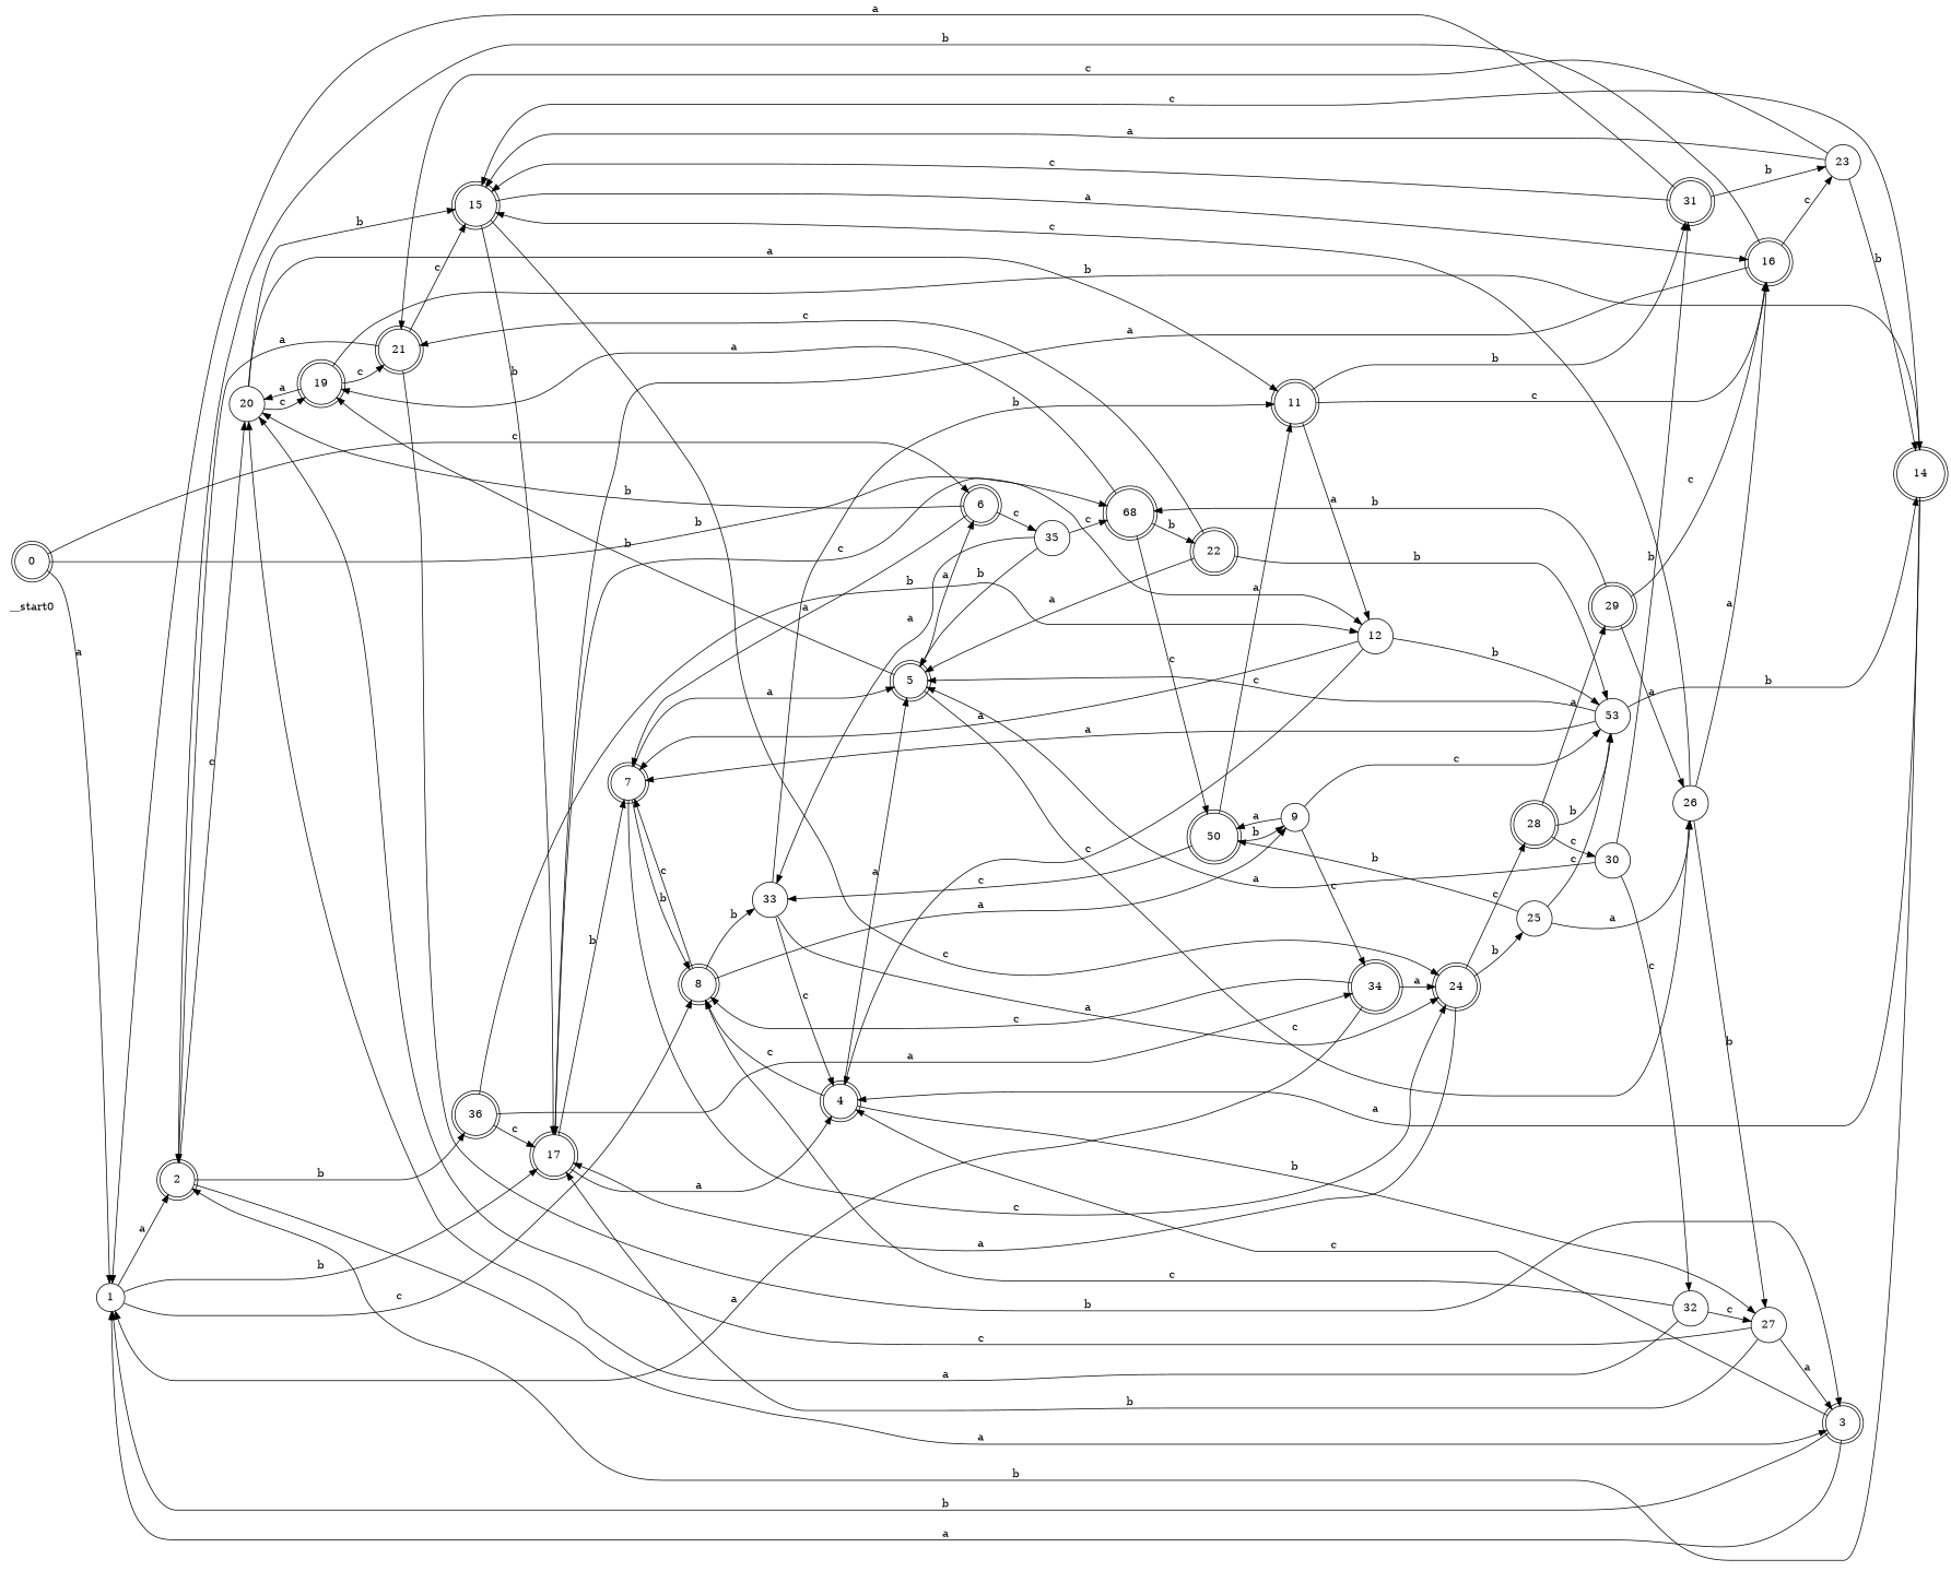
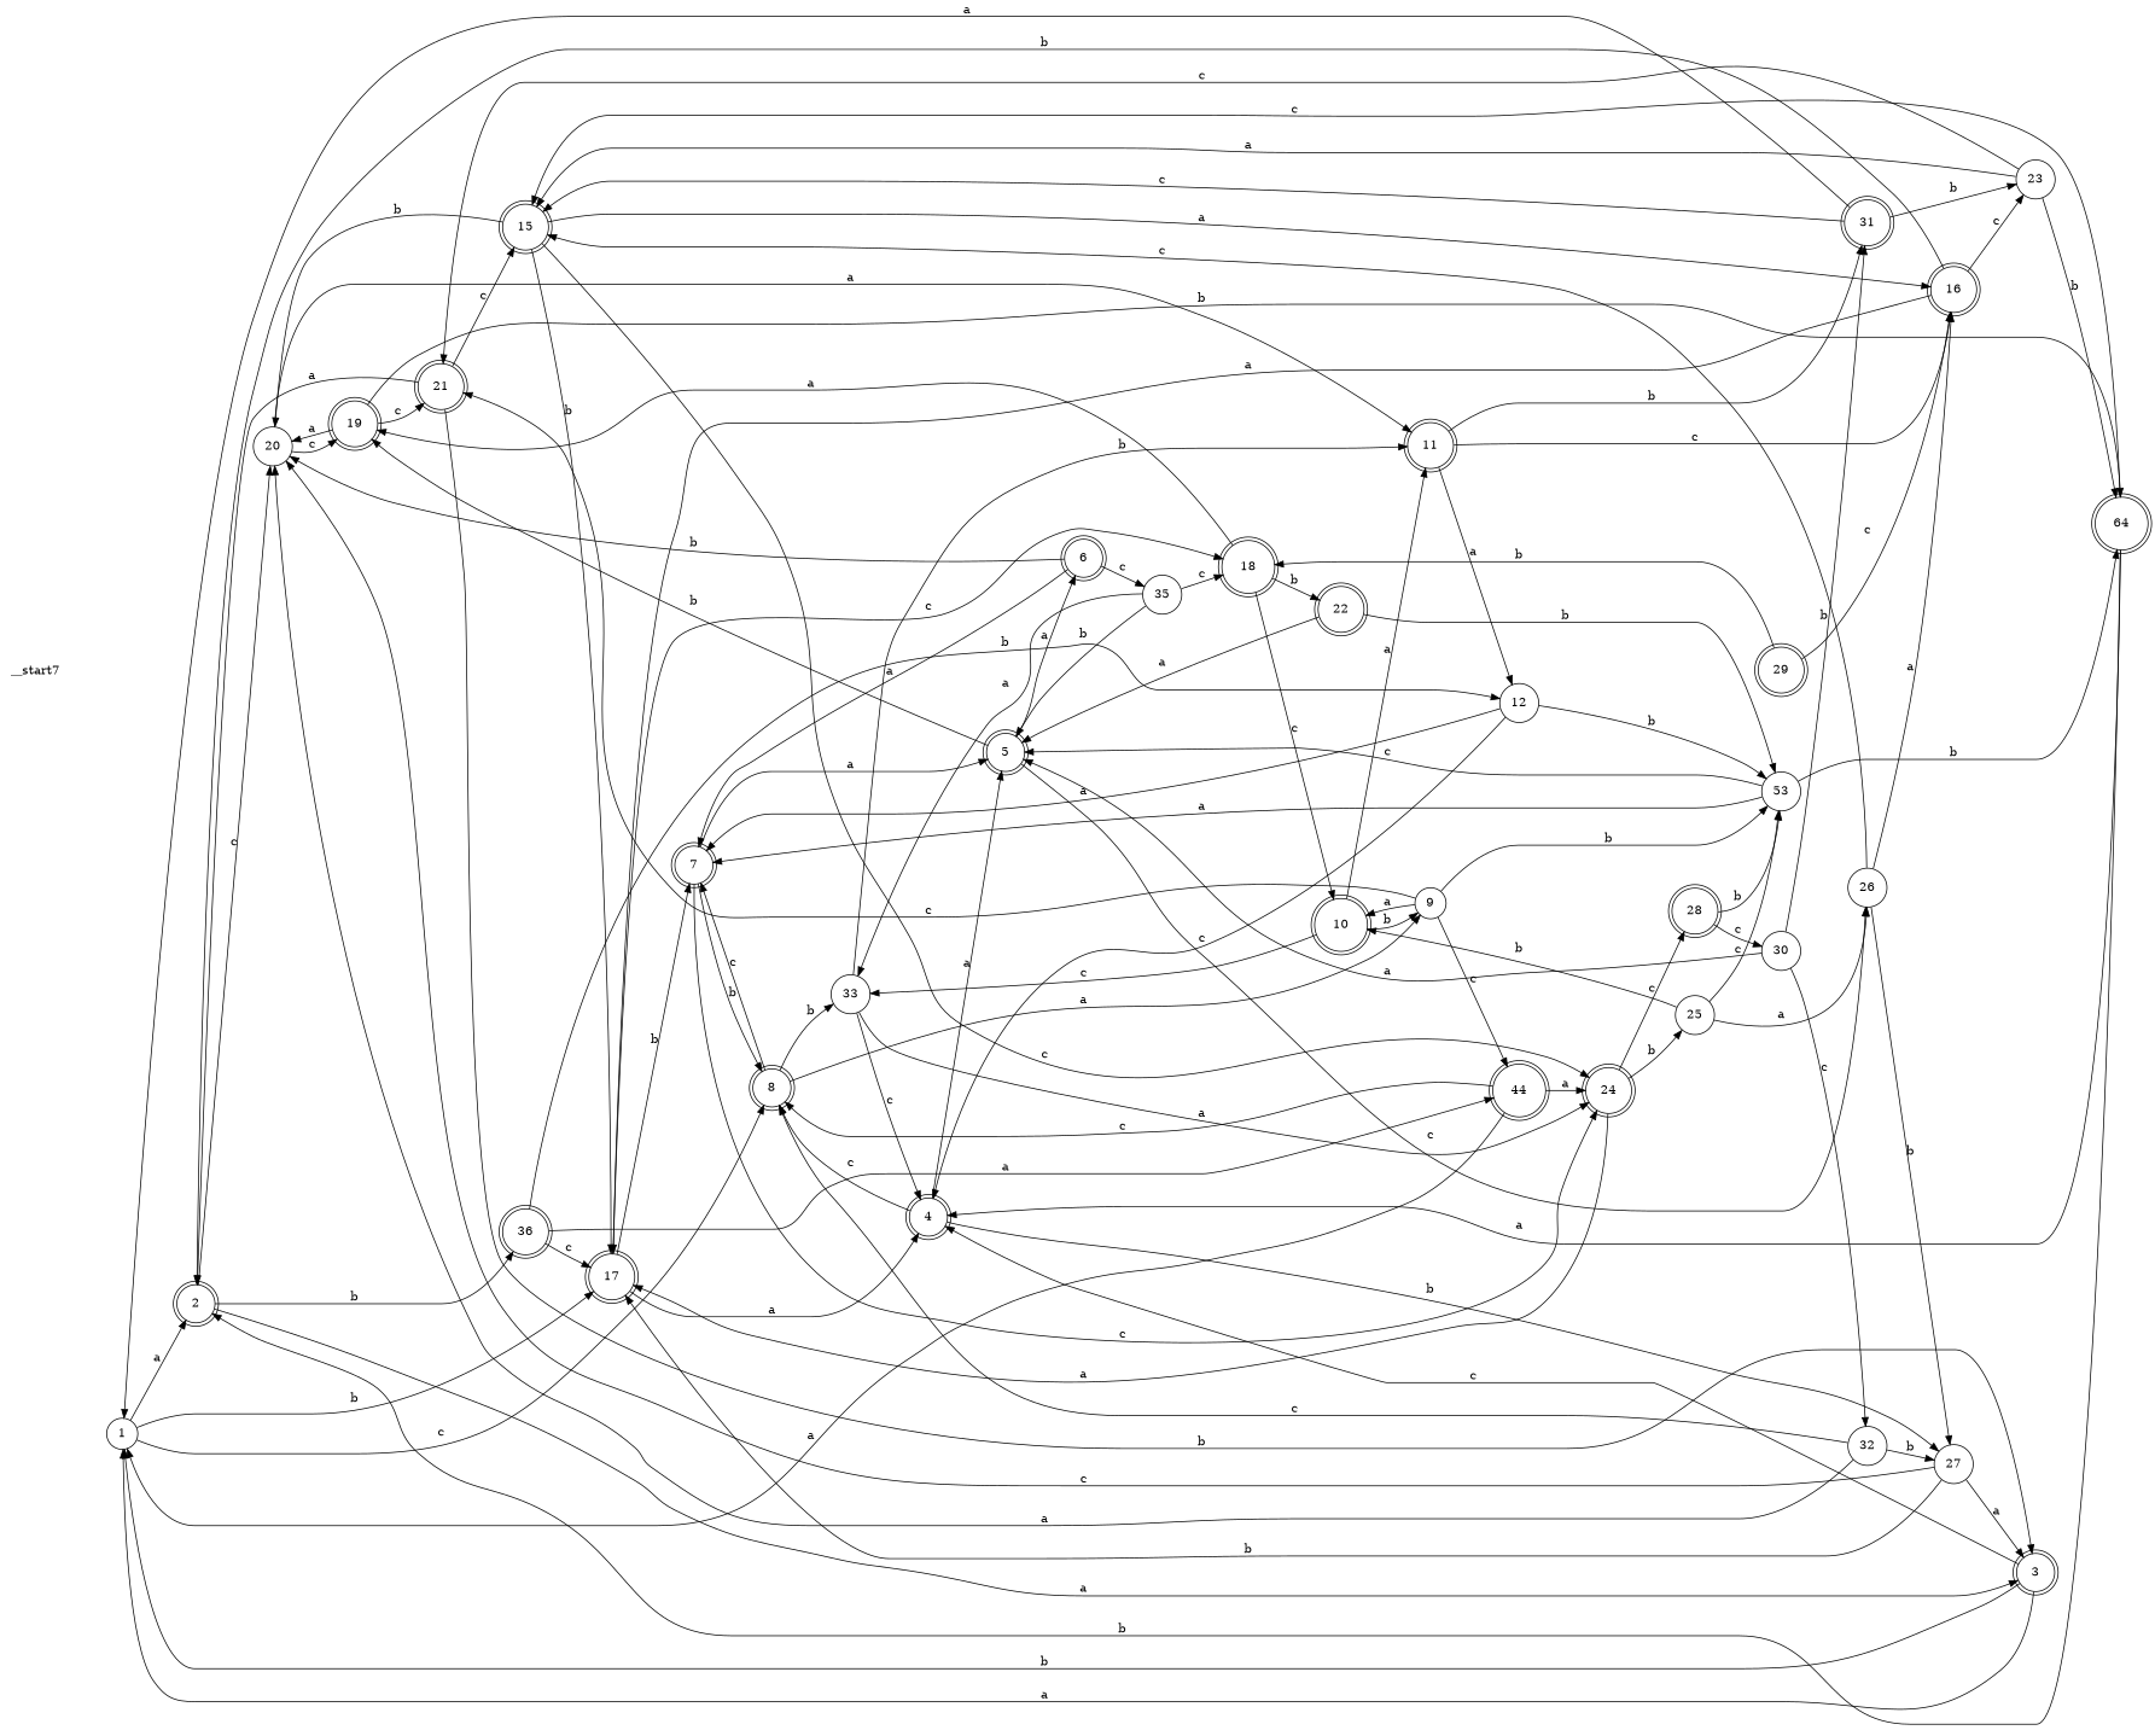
  digraph {
    rankdir=LR
    node [shape=doublecircle color=black fillcolor=white style="rounded,filled"]
-   __start0 [shape=none color="" fillcolor="" style=""]
-   n2 [label=0]
+   __start0 [shape=none label=__start7 color="" fillcolor="" style=""]
    n3 [label=1 shape=circle style=filled]
    n4 [label=6]
    n5 [label=12 shape=circle style=filled]
    n6 [label=2]
    n7 [label=8]
    n8 [label=17]
    n9 [label=20 shape=circle style=filled]
    n10 [label=7]
    n11 [label=35 shape=circle style=filled]
    n12 [label=4]
    n13 [label=53 shape=circle style=filled]
    n14 [label=3]
    n15 [label=36]
    n16 [label=9 shape=circle style=filled]
    n17 [label=33 shape=circle style=filled]
-   n18 [label=68]
+   n18 [label=18]
    n19 [label=19]
    n20 [label=11]
    n21 [label=15]
-   n22 [label=34]
+   n22 [label=44]
    n23 [label=5]
    n24 [label=27 shape=circle style=filled]
    n25 [label=26 shape=circle style=filled]
-   n26 [label=14]
+   n26 [label=64]
    n27 [label=21]
    n28 [label=16]
    n29 [label=24]
    n30 [label=25 shape=circle style=filled]
    n31 [label=28]
-   n32 [label=50]
+   n32 [label=10]
    n33 [label=31]
    n34 [label=23 shape=circle style=filled]
    n35 [label=22]
    n36 [label=29]
    n37 [label=30 shape=circle style=filled]
    n38 [label=32 shape=circle style=filled]
-   n2 -> n3 [label=a]
-   n2 -> n4 [label=c]
-   n2 -> n5 [label=b]
    n3 -> n6 [label=a]
    n3 -> n7 [label=c]
    n3 -> n8 [label=b]
    n4 -> n9 [label=b]
    n4 -> n10 [label=a]
    n4 -> n11 [label=c]
    n5 -> n10 [label=a]
    n5 -> n12 [label=c]
    n5 -> n13 [label=b]
    n6 -> n9 [label=c]
    n6 -> n14 [label=a]
    n6 -> n15 [label=b]
    n7 -> n10 [label=c]
    n7 -> n16 [label=a]
    n7 -> n17 [label=b]
    n8 -> n10 [label=b]
    n8 -> n12 [label=a]
    n8 -> n18 [label=c]
    n9 -> n19 [label=c]
    n9 -> n20 [label=a]
-   n9 -> n21 [label=b]
+   n21 -> n9 [label=b]
    n10 -> n7 [label=b]
    n10 -> n23 [label=a]
    n10 -> n29 [label=c]
    n11 -> n17 [label=a]
    n11 -> n18 [label=c]
    n11 -> n23 [label=b]
    n12 -> n7 [label=c]
    n12 -> n23 [label=a]
    n12 -> n24 [label=b]
    n13 -> n10 [label=a]
    n13 -> n23 [label=c]
    n13 -> n26 [label=b]
    n14 -> n3 [label=a]
    n14 -> n3 [label=b]
    n14 -> n12 [label=c]
    n15 -> n5 [label=b]
    n15 -> n8 [label=c]
    n15 -> n22 [label=a]
-   n16 -> n13 [label=c]
+   n16 -> n13 [label=b]
    n16 -> n22 [label=c]
    n16 -> n32 [label=a]
    n17 -> n12 [label=c]
    n17 -> n20 [label=b]
    n17 -> n29 [label=a]
    n18 -> n19 [label=a]
    n18 -> n32 [label=c]
    n18 -> n35 [label=b]
    n19 -> n9 [label=a]
    n19 -> n26 [label=b]
    n19 -> n27 [label=c]
    n20 -> n5 [label=a]
    n20 -> n28 [label=c]
    n20 -> n33 [label=b]
    n21 -> n8 [label=b]
    n21 -> n28 [label=a]
    n21 -> n29 [label=c]
    n22 -> n3 [label=a]
    n22 -> n7 [label=c]
    n22 -> n29 [label=a]
    n23 -> n4 [label=a]
    n23 -> n19 [label=b]
    n23 -> n25 [label=c]
    n24 -> n8 [label=b]
    n24 -> n9 [label=c]
    n24 -> n14 [label=a]
    n25 -> n21 [label=c]
    n25 -> n24 [label=b]
    n25 -> n28 [label=a]
    n26 -> n6 [label=b]
    n26 -> n12 [label=a]
    n26 -> n21 [label=c]
    n27 -> n6 [label=a]
    n27 -> n14 [label=b]
    n27 -> n21 [label=c]
    n28 -> n6 [label=b]
    n28 -> n8 [label=a]
    n28 -> n34 [label=c]
    n29 -> n8 [label=a]
    n29 -> n30 [label=b]
    n29 -> n31 [label=c]
    n30 -> n13 [label=c]
    n30 -> n25 [label=a]
    n30 -> n32 [label=b]
    n31 -> n13 [label=b]
-   n31 -> n36 [label=a]
    n31 -> n37 [label=c]
    n32 -> n16 [label=b]
    n32 -> n17 [label=c]
    n32 -> n20 [label=a]
    n33 -> n3 [label=a]
    n33 -> n21 [label=c]
    n33 -> n34 [label=b]
    n34 -> n21 [label=a]
    n34 -> n26 [label=b]
    n34 -> n27 [label=c]
    n35 -> n13 [label=b]
    n35 -> n23 [label=a]
-   n35 -> n27 [label=c]
+   n16 -> n27 [label=c]
    n36 -> n18 [label=b]
-   n36 -> n25 [label=a]
    n36 -> n28 [label=c]
    n37 -> n23 [label=a]
    n37 -> n33 [label=b]
    n37 -> n38 [label=c]
    n38 -> n7 [label=c]
    n38 -> n9 [label=a]
-   n38 -> n24 [label=c]
+   n38 -> n24 [label=b]
  }
